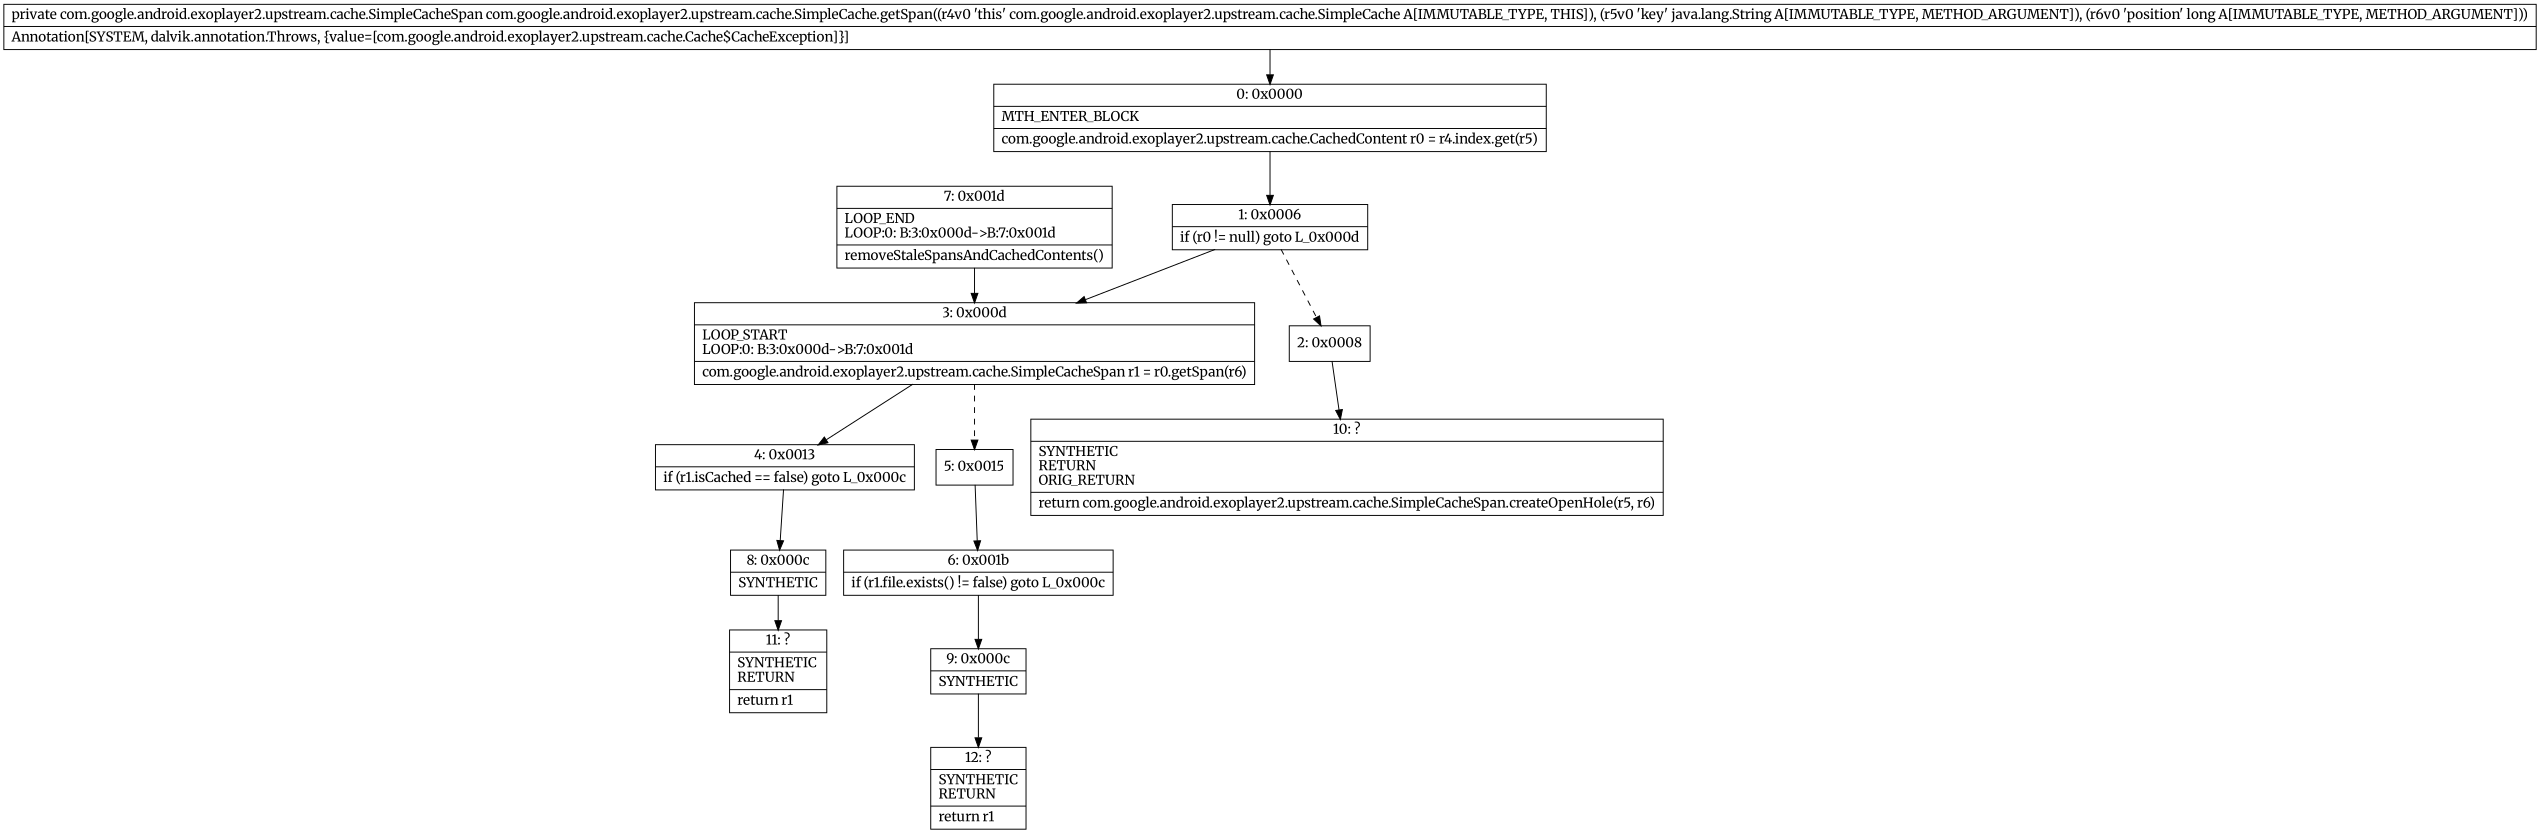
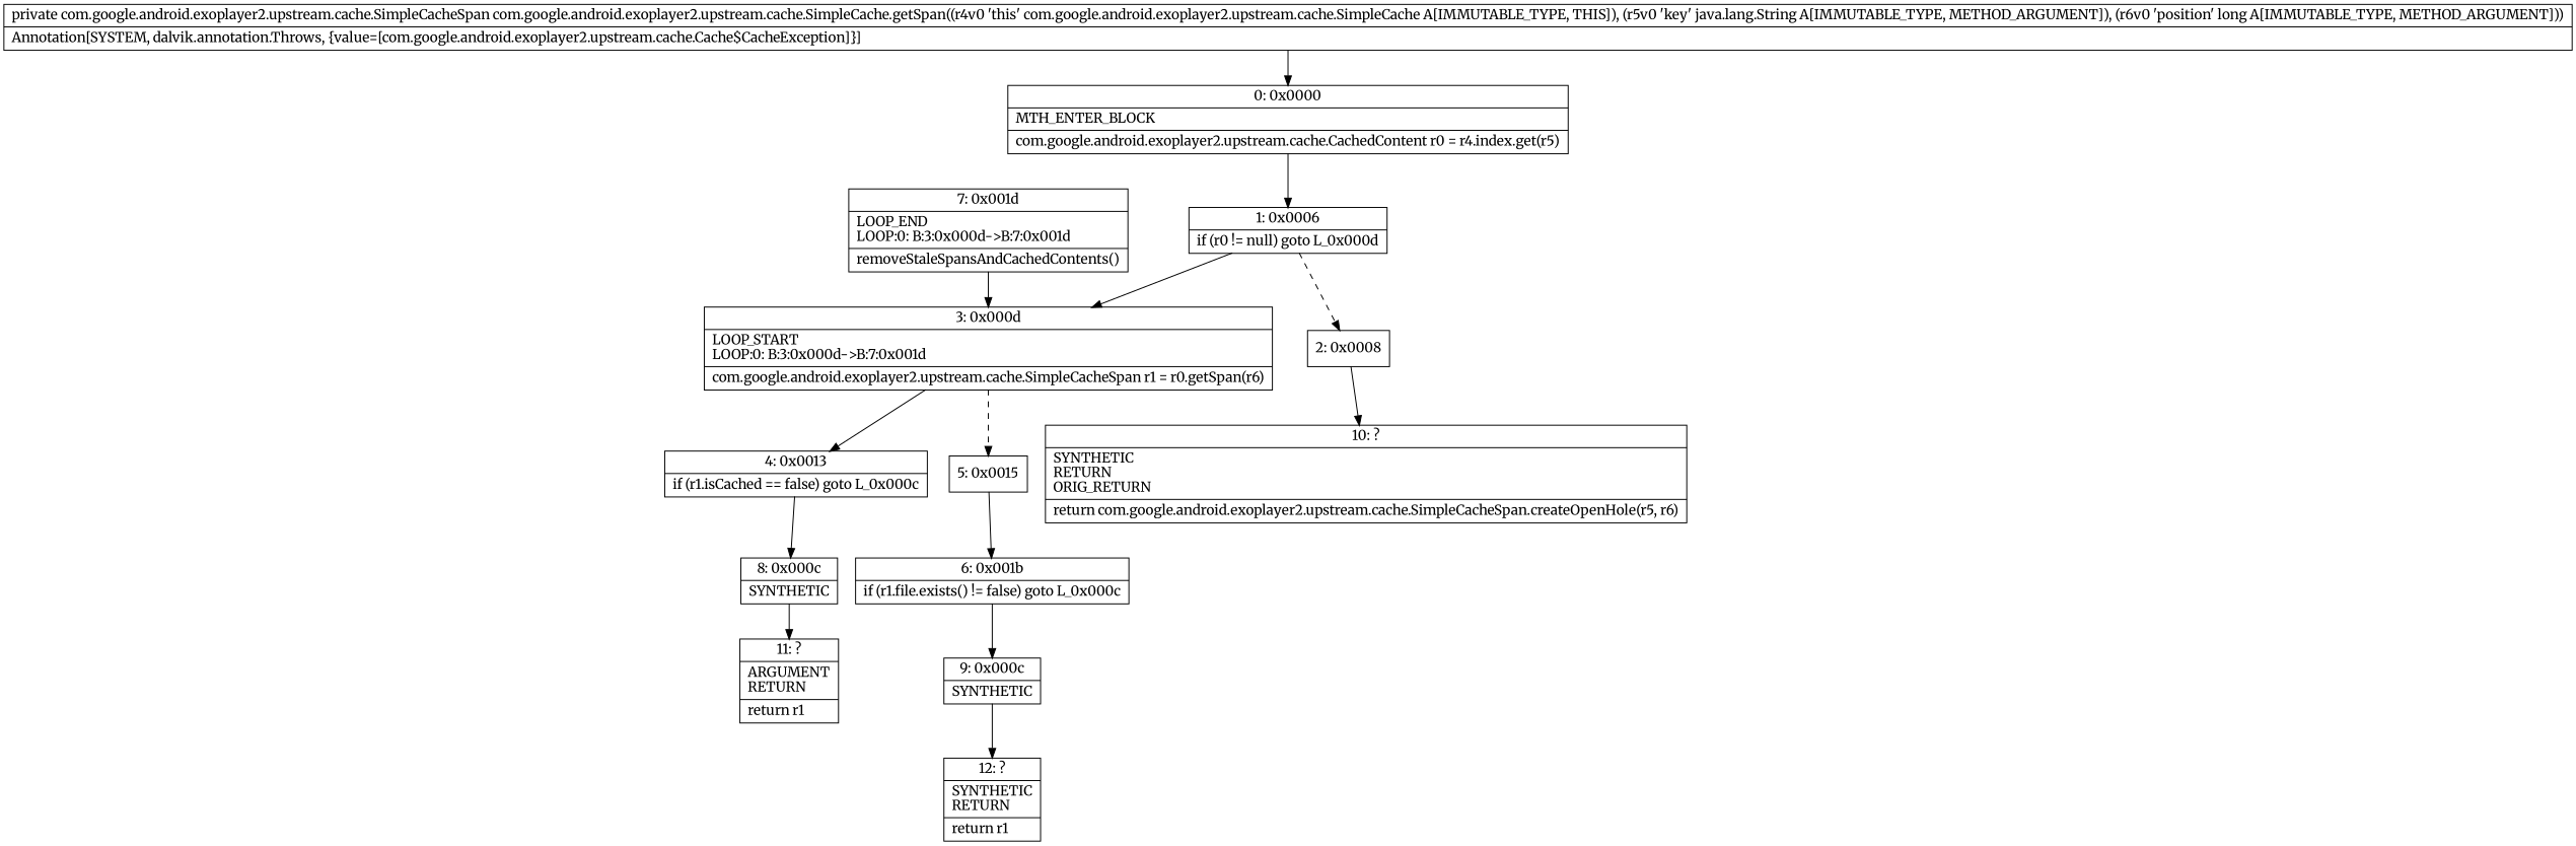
  digraph {
    fontname=Merriweather
    node [fontname=Merriweather shape=record]
    edge [fontname=Merriweather]
    n1 [label="{0\:\ 0x0000|MTH_ENTER_BLOCK\l|com.google.android.exoplayer2.upstream.cache.CachedContent r0 = r4.index.get(r5)\l}"]
    n2 [label="{1\:\ 0x0006|if (r0 != null) goto L_0x000d\l}"]
    n3 [label="{2\:\ 0x0008}"]
    n4 [label="{3\:\ 0x000d|LOOP_START\lLOOP:0: B:3:0x000d\-\>B:7:0x001d\l|com.google.android.exoplayer2.upstream.cache.SimpleCacheSpan r1 = r0.getSpan(r6)\l}"]
    n5 [label="{10\:\ ?|SYNTHETIC\lRETURN\lORIG_RETURN\l|return com.google.android.exoplayer2.upstream.cache.SimpleCacheSpan.createOpenHole(r5, r6)\l}"]
    n6 [label="{4\:\ 0x0013|if (r1.isCached == false) goto L_0x000c\l}"]
    n7 [label="{5\:\ 0x0015}"]
    n8 [label="{8\:\ 0x000c|SYNTHETIC\l}"]
    n9 [label="{6\:\ 0x001b|if (r1.file.exists() != false) goto L_0x000c\l}"]
-   n10 [label="{11\:\ ?|SYNTHETIC\lRETURN\l|return r1\l}"]
+   n10 [label="{11\:\ ?|ARGUMENT\lRETURN\l|return r1\l}"]
    n11 [label="{9\:\ 0x000c|SYNTHETIC\l}"]
    n12 [label="{7\:\ 0x001d|LOOP_END\lLOOP:0: B:3:0x000d\-\>B:7:0x001d\l|removeStaleSpansAndCachedContents()\l}"]
    n13 [label="{12\:\ ?|SYNTHETIC\lRETURN\l|return r1\l}"]
    n14 [label="{private com.google.android.exoplayer2.upstream.cache.SimpleCacheSpan com.google.android.exoplayer2.upstream.cache.SimpleCache.getSpan((r4v0 'this' com.google.android.exoplayer2.upstream.cache.SimpleCache A[IMMUTABLE_TYPE, THIS]), (r5v0 'key' java.lang.String A[IMMUTABLE_TYPE, METHOD_ARGUMENT]), (r6v0 'position' long A[IMMUTABLE_TYPE, METHOD_ARGUMENT]))  | Annotation[SYSTEM, dalvik.annotation.Throws, \{value=[com.google.android.exoplayer2.upstream.cache.Cache$CacheException]\}]\l}"]
    n1 -> n2
    n2 -> n3 [style=dashed]
    n2 -> n4
    n3 -> n5
    n4 -> n6
    n4 -> n7 [style=dashed]
    n6 -> n8
    n7 -> n9
    n8 -> n10
    n9 -> n11
    n11 -> n13
    n12 -> n4
    n14 -> n1
  }
